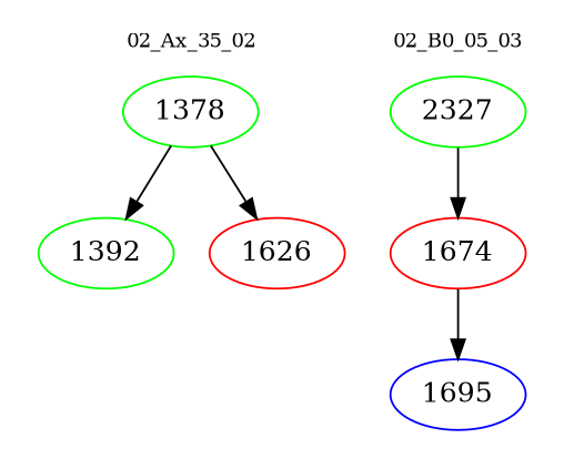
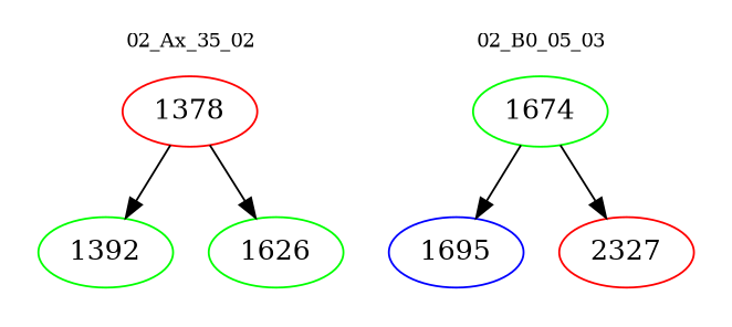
  digraph {
    node [color=green]
    edge [color=black]
-   n1 [label=1378]
+   n1 [color=red label=1378]
    n2 [label=1392]
-   n3 [color=red label=1626]
-   n4 [color=red label=1674]
+   n3 [label=1626]
+   n4 [label=1674]
    n5 [color=blue label=1695]
-   n6 [label=2327]
+   n6 [color=red label=2327]
    subgraph cluster_1 {
      color=white
      fontsize=10
      label="02_Ax_35_02"
      n1
      n2
      n3
    }
    subgraph cluster_2 {
      color=white
      fontsize=10
      label="02_B0_05_03"
      n4
      n5
      n6
    }
    n1 -> n2
    n1 -> n3
    n4 -> n5
-   n6 -> n4
+   n4 -> n6
  }
